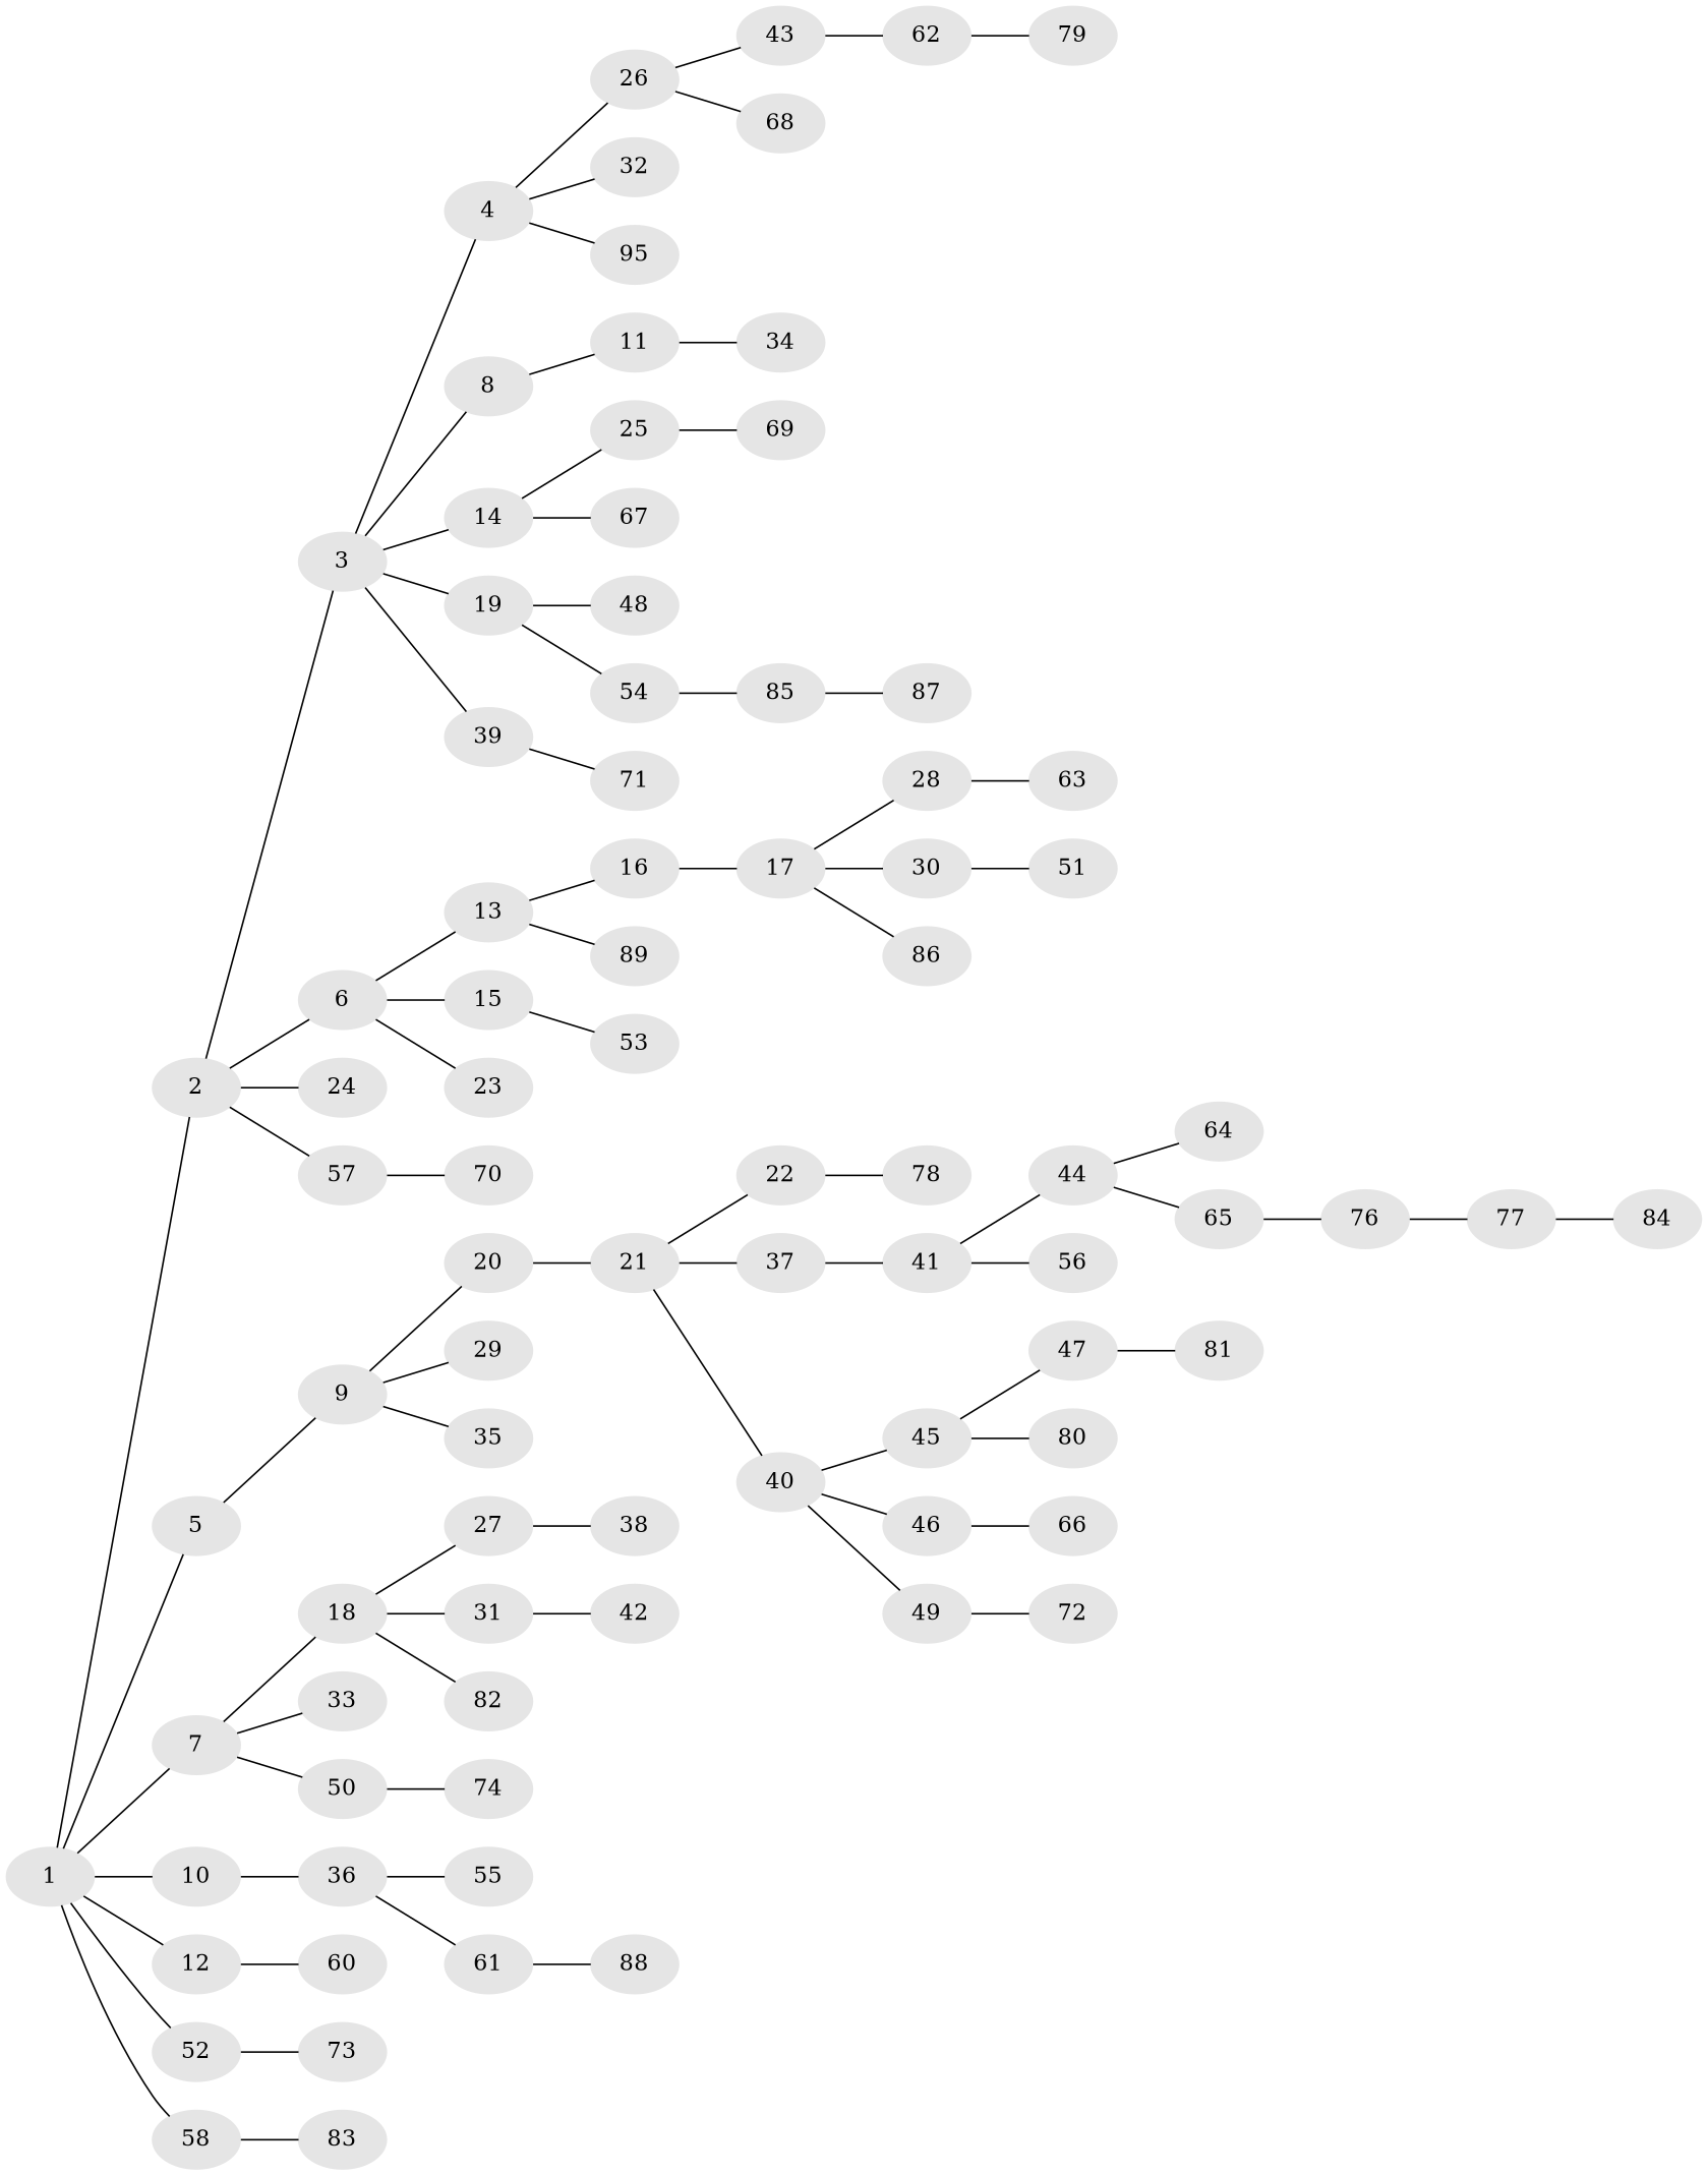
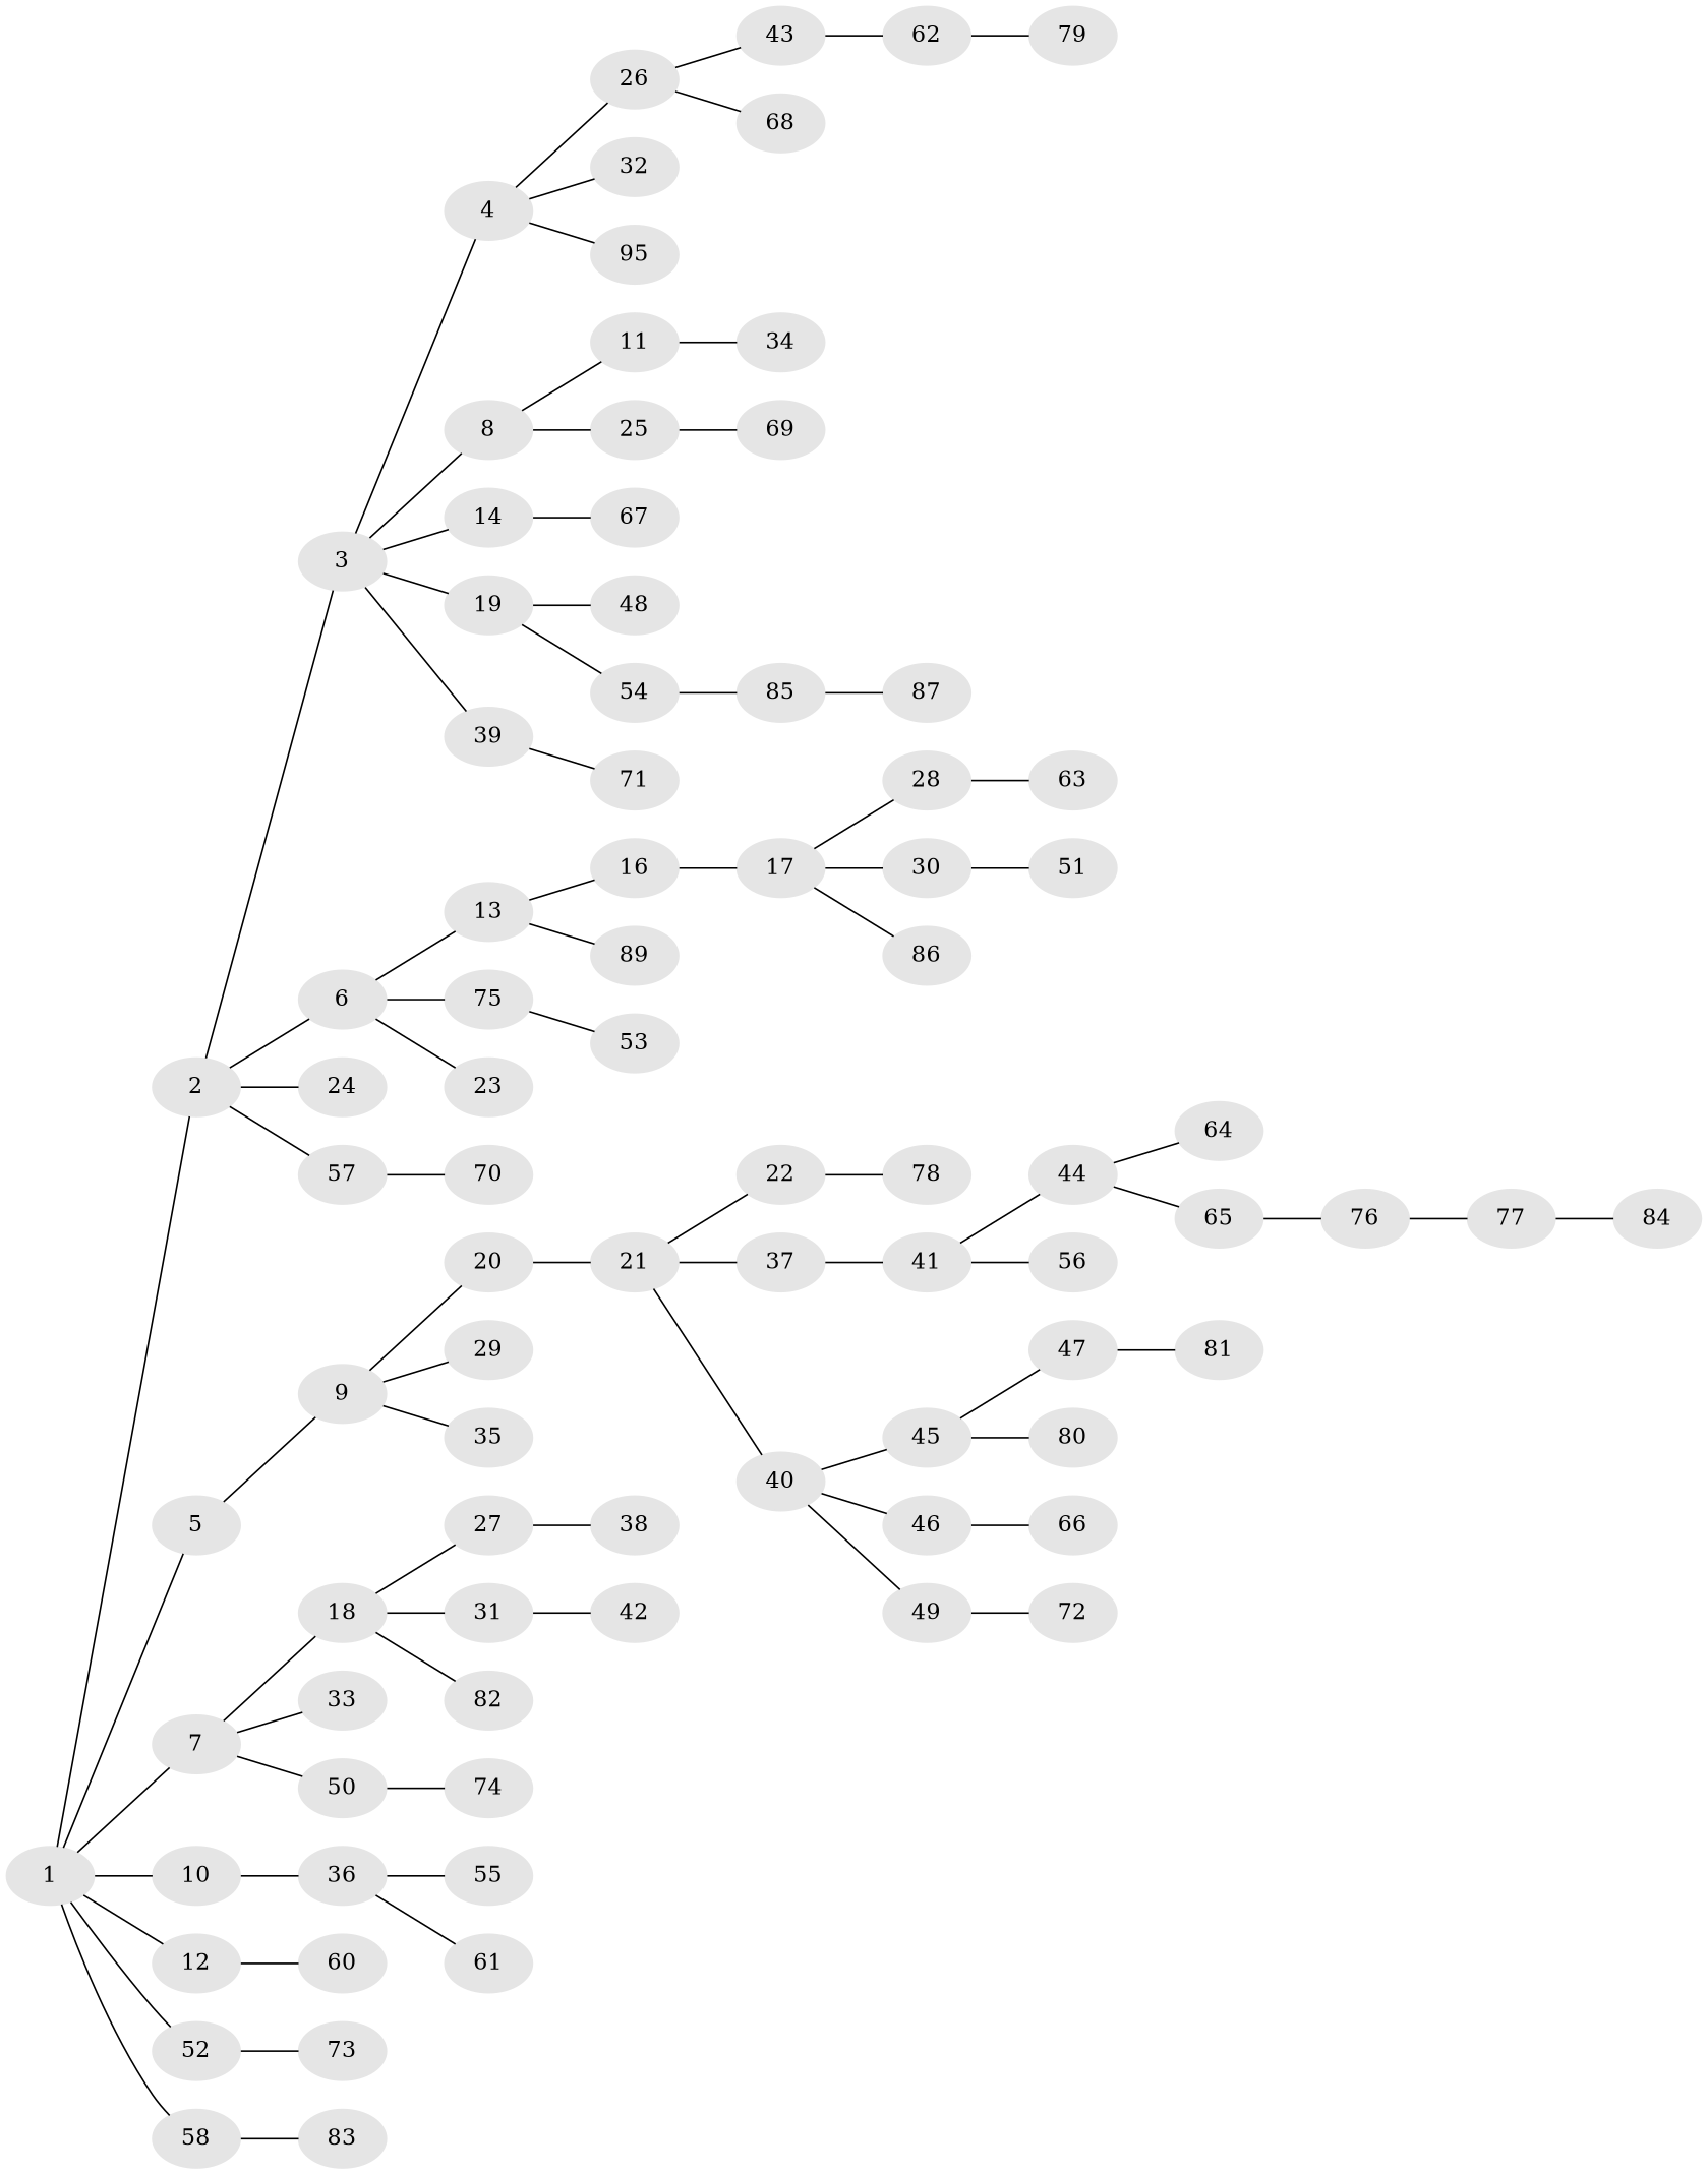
  graph {
    rankdir=LR
    node [color=gray90 style=filled]
    1
    2
    5
    7
    10
    12
    52
    58
    3
    6
    24
    57
    9
    18
    33
    50
    36
    60
    73
    83
    4
    8
    14
    19
    39
    13
-   15
+   15 [label=75]
    23
    70
    26
    32
    n32 [label=95]
    11
    25
    67
    48
    54
    71
    43
    68
    20
    29
    35
    16
    89
    53
    27
    31
    82
    74
    34
    69
    21
    55
    61
    17
    28
    30
    86
    63
    51
    38
    42
    85
    22
    37
    40
    78
    41
    45
    46
    49
    62
-   88
    44
    56
    47
    80
    66
    72
    64
    65
    79
    76
    81
    87
    77
    84
    1 -- 2
    1 -- 5
    1 -- 7
    1 -- 10
    1 -- 12
    1 -- 52
    1 -- 58
    2 -- 3
    2 -- 6
    2 -- 24
    2 -- 57
    5 -- 9
    7 -- 18
    7 -- 33
    7 -- 50
    10 -- 36
    12 -- 60
    52 -- 73
    58 -- 83
    3 -- 4
    3 -- 8
    3 -- 14
    3 -- 19
    3 -- 39
    6 -- 13
    6 -- 15
    6 -- 23
    57 -- 70
    9 -- 20
    9 -- 29
    9 -- 35
    18 -- 27
    18 -- 31
    18 -- 82
    50 -- 74
    36 -- 55
    36 -- 61
    4 -- 26
    4 -- 32
    4 -- n32
    8 -- 11
-   14 -- 25
+   8 -- 25
    14 -- 67
    19 -- 48
    19 -- 54
    39 -- 71
    13 -- 16
    13 -- 89
    15 -- 53
    26 -- 43
    26 -- 68
    11 -- 34
    25 -- 69
    54 -- 85
    43 -- 62
    20 -- 21
    16 -- 17
    27 -- 38
    31 -- 42
    21 -- 22
    21 -- 37
    21 -- 40
-   61 -- 88
    17 -- 28
    17 -- 30
    17 -- 86
    28 -- 63
    30 -- 51
    85 -- 87
    22 -- 78
    37 -- 41
    40 -- 45
    40 -- 46
    40 -- 49
    41 -- 44
    41 -- 56
    45 -- 47
    45 -- 80
    46 -- 66
    49 -- 72
    62 -- 79
    44 -- 64
    44 -- 65
    47 -- 81
    65 -- 76
    76 -- 77
    77 -- 84
  }
